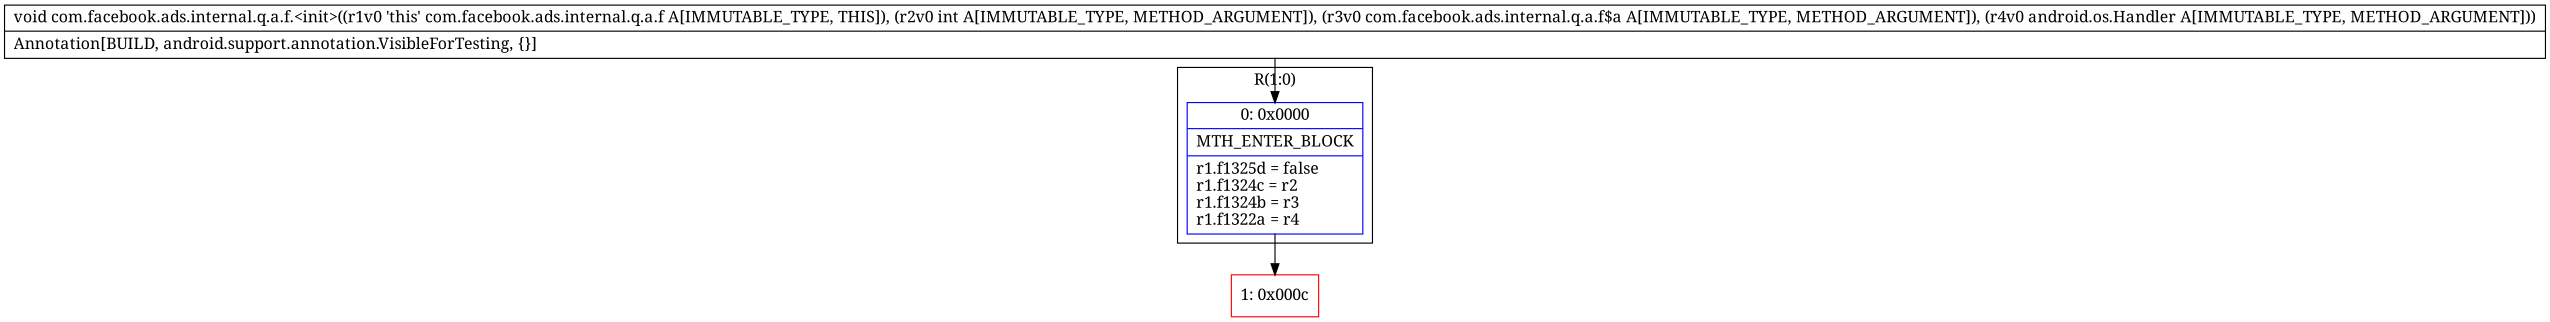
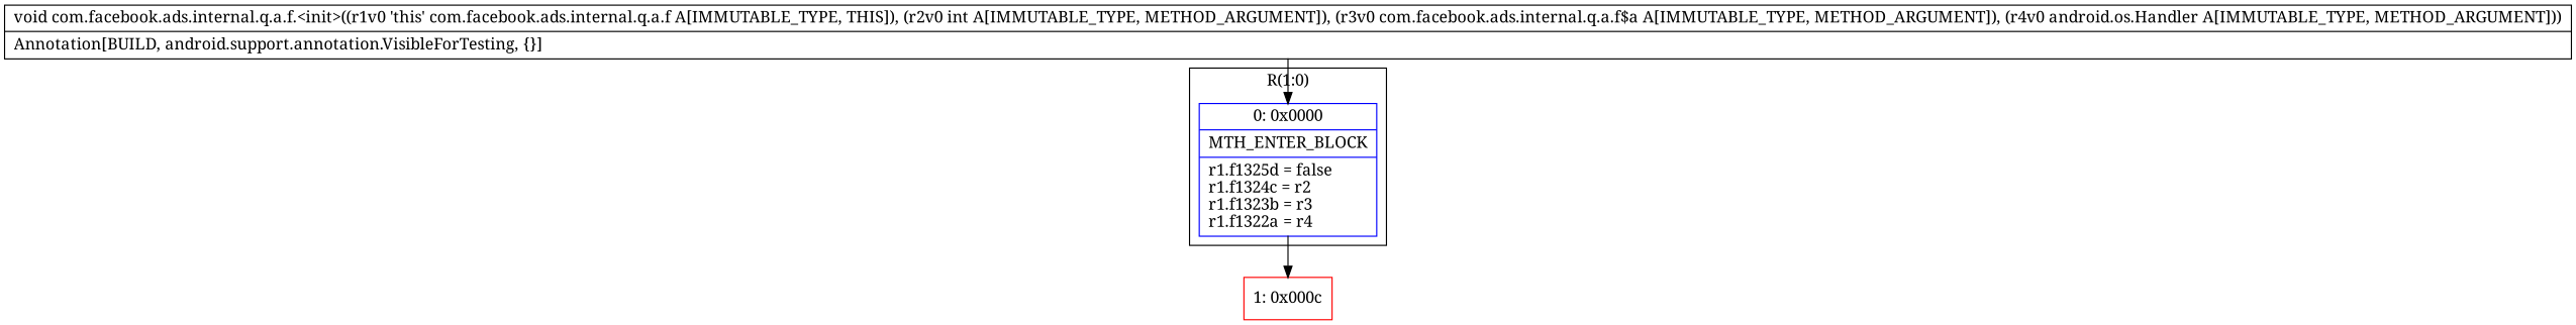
  digraph {
    fontname="Noto Serif"
    node [shape=record fontname="Noto Serif"]
    edge [fontname="Noto Serif"]
-   n1 [color=blue label="{0\:\ 0x0000|MTH_ENTER_BLOCK\l|r1.f1325d = false\lr1.f1324c = r2\lr1.f1324b = r3\lr1.f1322a = r4\l}"]
+   n1 [color=blue label="{0\:\ 0x0000|MTH_ENTER_BLOCK\l|r1.f1325d = false\lr1.f1324c = r2\lr1.f1323b = r3\lr1.f1322a = r4\l}"]
    n2 [color=red label="{1\:\ 0x000c}"]
    n3 [label="{void com.facebook.ads.internal.q.a.f.\<init\>((r1v0 'this' com.facebook.ads.internal.q.a.f A[IMMUTABLE_TYPE, THIS]), (r2v0 int A[IMMUTABLE_TYPE, METHOD_ARGUMENT]), (r3v0 com.facebook.ads.internal.q.a.f$a A[IMMUTABLE_TYPE, METHOD_ARGUMENT]), (r4v0 android.os.Handler A[IMMUTABLE_TYPE, METHOD_ARGUMENT]))  | Annotation[BUILD, android.support.annotation.VisibleForTesting, \{\}]\l}"]
    subgraph cluster_1 {
      label="R(1:0)"
      n1
    }
    n1 -> n2
    n3 -> n1
  }
